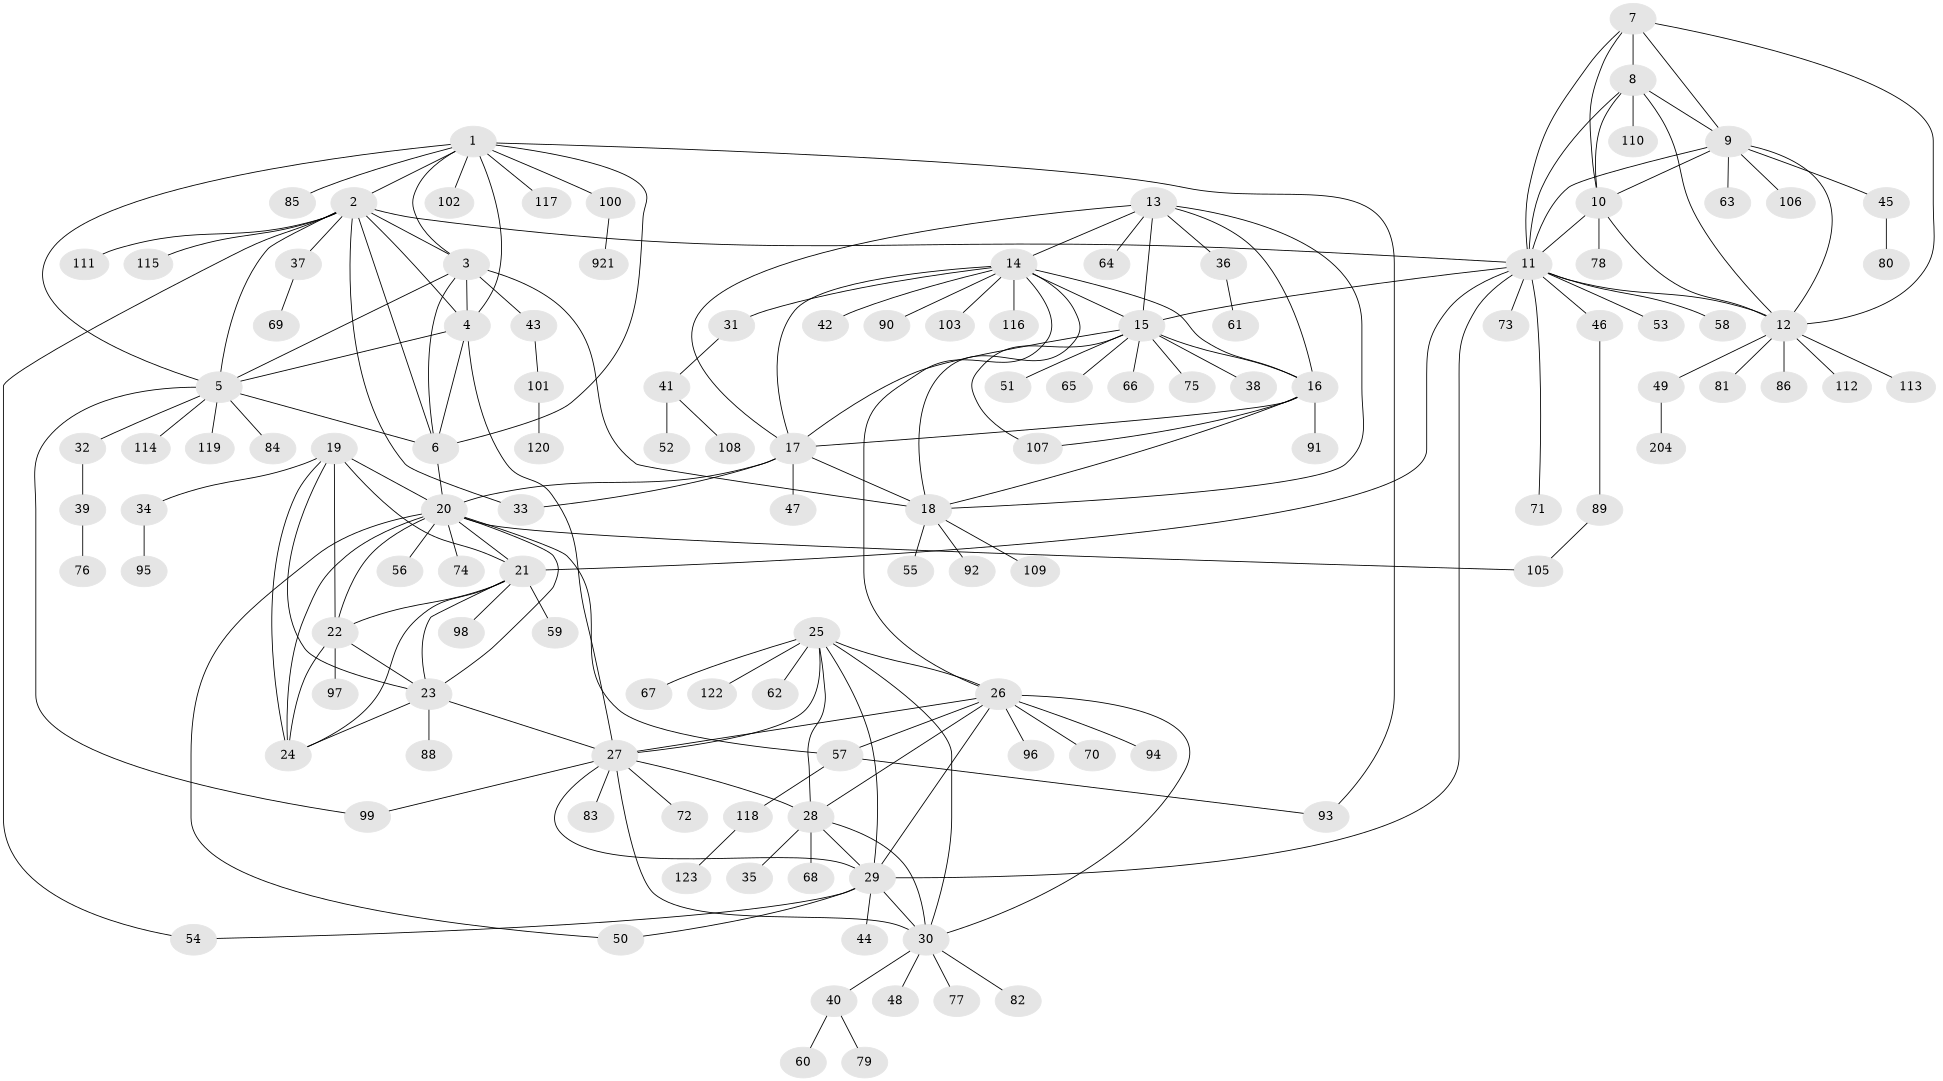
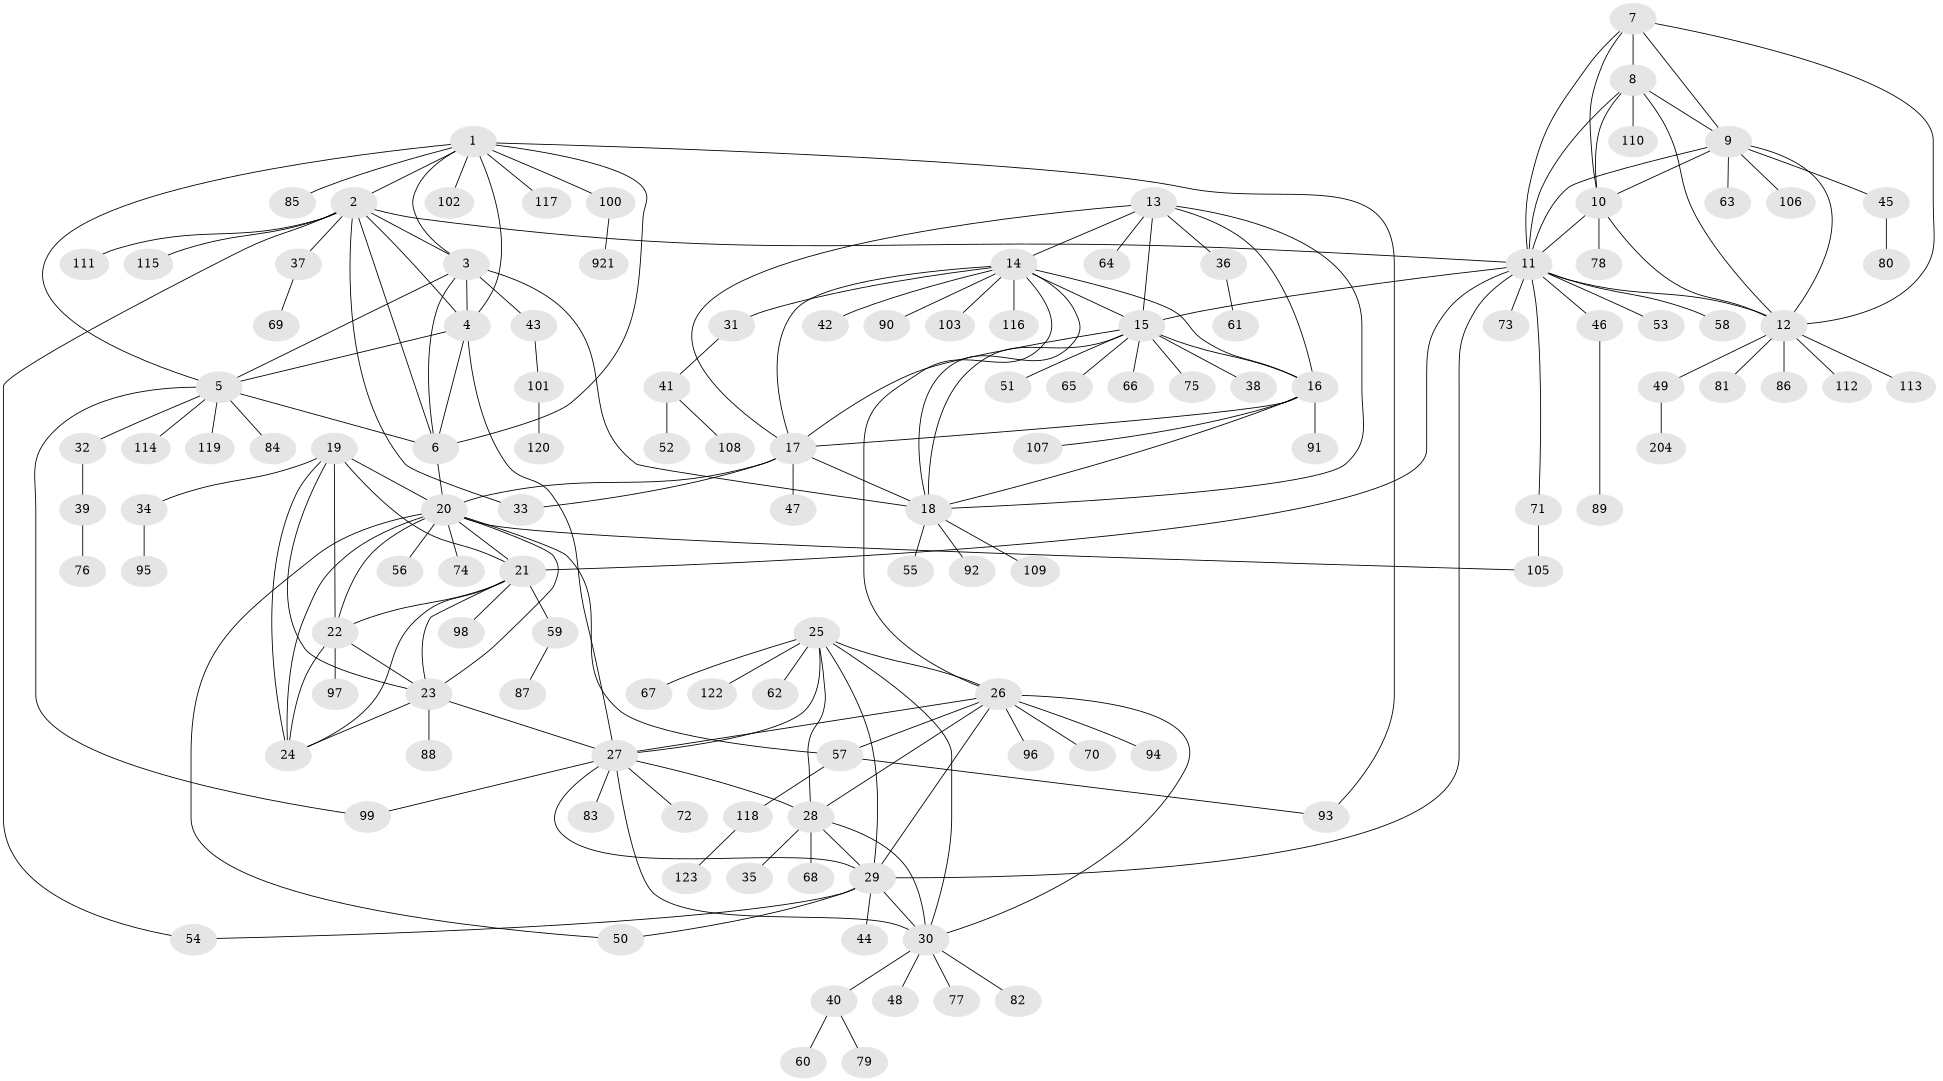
  graph {
    node [color=gray90 style=filled]
    1
    2
    3
    4
    5
    6
    85
    93
    100
    102
    117
    11
    33
    37
    54
    111
    115
    18
    43
    27
    32
    84
    99
    114
    119
    20
    n27 [label=921]
    12
    15
    21
    29
    46
    53
    58
    71
    73
    69
    55
    92
    109
    101
    28
    30
    72
    83
    39
    22
    23
    24
    50
    56
    57
    74
    105
    7
    8
    9
    10
    110
    45
    63
    106
    78
    49
    81
    86
    112
    113
    80
    16
    17
    38
    51
    65
    66
    75
    59
    98
    44
    89
    n81 [label=204]
    13
    14
    36
    64
    26
    31
    42
    90
    103
    116
    91
    107
    47
    61
    70
    94
    96
    41
    19
    34
    97
    88
    95
    118
+   87
    25
    62
    67
    122
    35
    68
    40
    48
    77
    82
    60
    79
    52
    108
    76
    120
    123
    1 -- 2
    1 -- 3
    1 -- 4
    1 -- 5
    1 -- 6
    1 -- 85
    1 -- 93
    1 -- 100
    1 -- 102
    1 -- 117
    2 -- 3
    2 -- 4
-   2 -- 5
    2 -- 6
    2 -- 11
    2 -- 33
    2 -- 37
    2 -- 54
    2 -- 111
    2 -- 115
    3 -- 4
    3 -- 5
    3 -- 6
    3 -- 18
    3 -- 43
    4 -- 5
    4 -- 6
    4 -- 27
    5 -- 6
    5 -- 32
    5 -- 84
    5 -- 99
    5 -- 114
    5 -- 119
    6 -- 20
    100 -- n27
    11 -- 12
    11 -- 15
    11 -- 21
    11 -- 29
    11 -- 46
    11 -- 53
    11 -- 58
    11 -- 71
    11 -- 73
    37 -- 69
    18 -- 55
    18 -- 92
    18 -- 109
    43 -- 101
    27 -- 99
    27 -- 29
    27 -- 28
    27 -- 30
    27 -- 72
    27 -- 83
    32 -- 39
    20 -- 21
    20 -- 22
    20 -- 23
    20 -- 24
    20 -- 50
    20 -- 56
    20 -- 57
    20 -- 74
    20 -- 105
    12 -- 49
    12 -- 81
    12 -- 86
    12 -- 112
    12 -- 113
-   15 -- 107
+   15 -- 18
    15 -- 16
    15 -- 17
    15 -- 38
    15 -- 51
    15 -- 65
    15 -- 66
    15 -- 75
    21 -- 22
    21 -- 23
    21 -- 24
    21 -- 59
    21 -- 98
    29 -- 54
    29 -- 30
    29 -- 50
    29 -- 44
    46 -- 89
-   89 -- 105
+   71 -- 105
    101 -- 120
    28 -- 29
    28 -- 30
    28 -- 35
    28 -- 68
    30 -- 40
    30 -- 48
    30 -- 77
    30 -- 82
    39 -- 76
    22 -- 23
    22 -- 24
    22 -- 97
    23 -- 27
    23 -- 24
    23 -- 88
    57 -- 93
    57 -- 118
    7 -- 11
    7 -- 12
    7 -- 8
    7 -- 9
    7 -- 10
    8 -- 11
    8 -- 12
    8 -- 9
    8 -- 10
    8 -- 110
    9 -- 11
    9 -- 12
    9 -- 10
    9 -- 45
    9 -- 63
    9 -- 106
    10 -- 11
    10 -- 12
    10 -- 78
    45 -- 80
    49 -- n81
    16 -- 18
    16 -- 17
    16 -- 91
    16 -- 107
    17 -- 33
    17 -- 18
    17 -- 20
    17 -- 47
+   59 -- 87
    13 -- 18
    13 -- 15
    13 -- 16
    13 -- 17
    13 -- 14
    13 -- 36
    13 -- 64
    14 -- 18
    14 -- 15
    14 -- 16
    14 -- 17
    14 -- 26
    14 -- 31
    14 -- 42
    14 -- 90
    14 -- 103
    14 -- 116
    36 -- 61
    26 -- 27
    26 -- 29
    26 -- 28
    26 -- 30
    26 -- 57
    26 -- 70
    26 -- 94
    26 -- 96
    31 -- 41
    41 -- 52
    41 -- 108
    19 -- 20
    19 -- 21
    19 -- 22
    19 -- 23
    19 -- 24
    19 -- 34
    34 -- 95
    118 -- 123
    25 -- 27
    25 -- 29
    25 -- 28
    25 -- 30
    25 -- 26
    25 -- 62
    25 -- 67
    25 -- 122
    40 -- 60
    40 -- 79
  }
